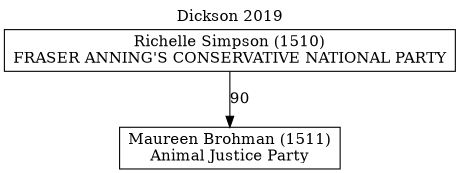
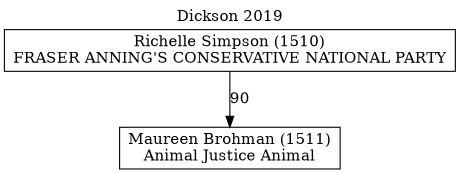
  digraph {
    label="Dickson 2019"
    labelloc=t
    mclimit=10
    node [shape=box]
-   n1 [label="Maureen Brohman (1511)\nAnimal Justice Party"]
+   n1 [label="Maureen Brohman (1511)\nAnimal Justice Animal"]
    n2 [label="Richelle Simpson (1510)\nFRASER ANNING'S CONSERVATIVE NATIONAL PARTY"]
    n2 -> n1 [label=90]
  }
